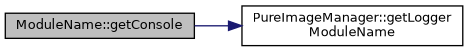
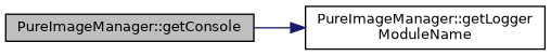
  digraph {
    rankdir=LR
    node [color=black fontname=Helvetica fontsize=10 shape=record style=filled]
-   n1 [fillcolor=grey75 fontcolor=black height=0.2 label="ModuleName::getConsole" width=0.4]
+   n1 [fillcolor=grey75 fontcolor=black height=0.2 label="PureImageManager::getConsole" width=0.4]
    n2 [fillcolor=white height=0.2 label="PureImageManager::getLogger\lModuleName" width=0.4]
    n1 -> n2 [color=midnightblue fontname=Helvetica fontsize=10 labelfontname=Helvetica labelfontsize=10 style=solid]
  }
